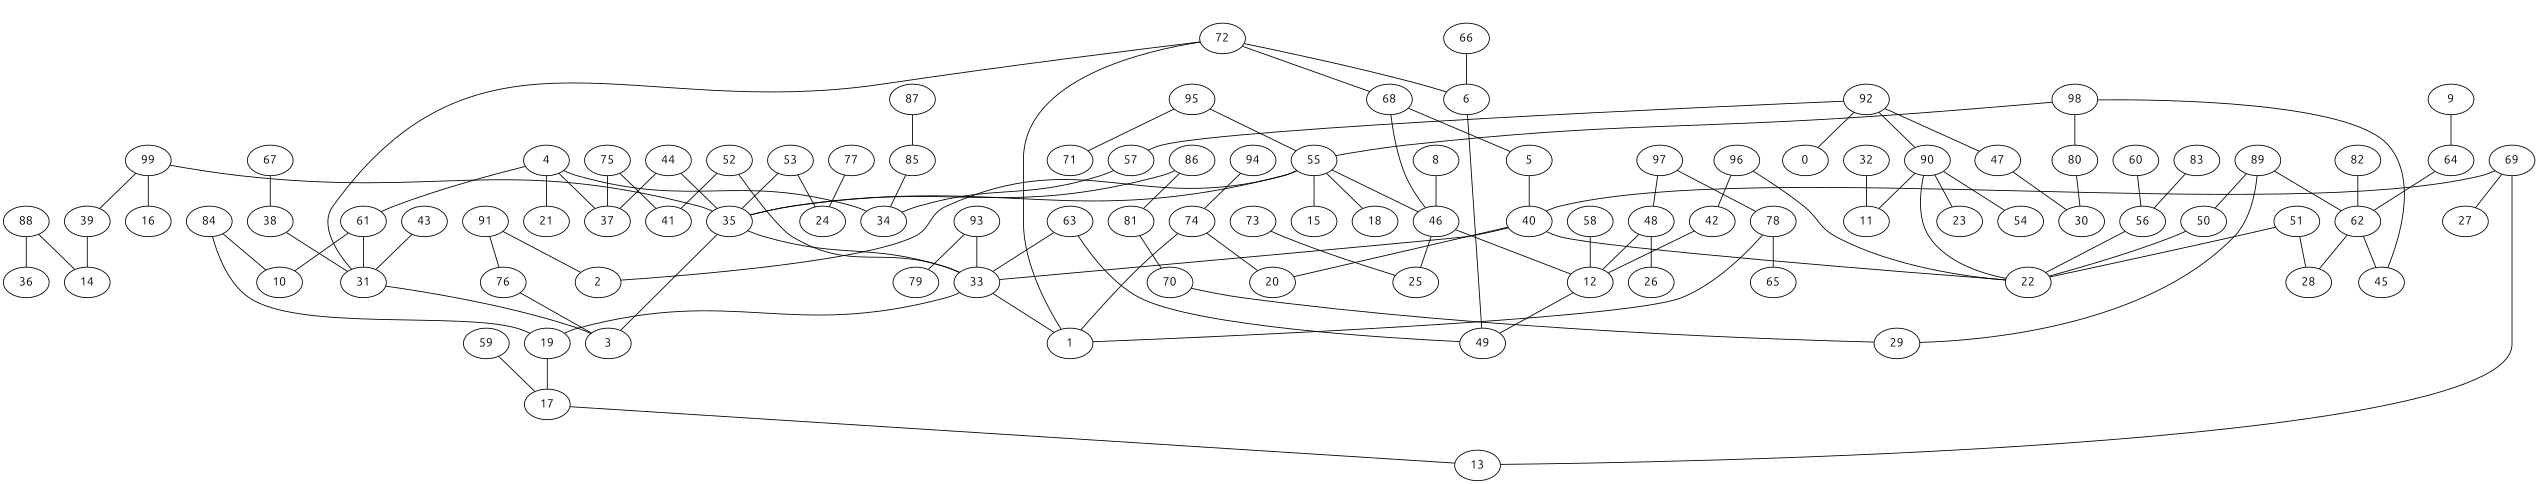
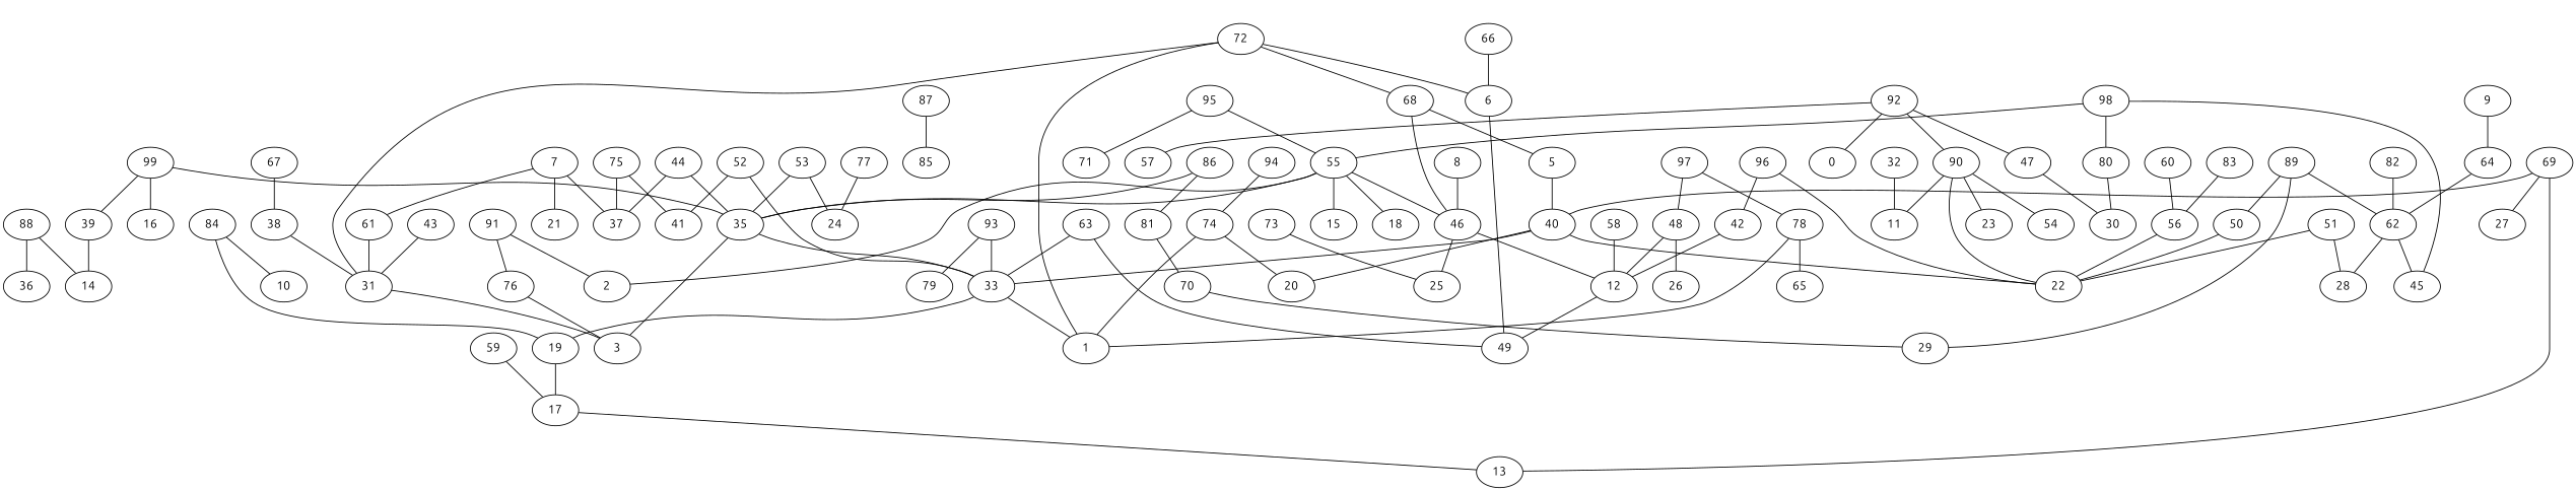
  digraph {
    fontname=Ubuntu
    node [fontname=Ubuntu]
    edge [color=black dir=none fontname=Ubuntu]
    88
    36
    14
    68
    46
    5
    25
    12
    75
    37
    41
    17
    13
    87
    85
-   34
    60
    56
    22
    39
    73
    94
    74
    1
    20
    77
    24
    9
    64
    62
    97
    48
    78
    26
    91
    76
    2
    3
    93
    79
    33
    19
    82
    28
    45
    70
    29
    66
    6
    49
    63
    31
    92
    57
    0
    90
    54
    11
    23
    67
    38
    50
    59
    8
    35
    65
    44
    98
    80
    55
    30
    18
    15
    89
    40
    58
    84
    10
    53
    72
-   7 [label=4]
+   7
    21
    61
    43
    47
    96
    42
    86
    81
    51
    95
    71
    69
    27
    99
    16
    32
    83
    52
    subgraph sub_1 {
      88
      36
      14
      68
      46
      5
      25
      12
      75
      37
      41
      17
      13
      87
      85
-     34
      60
      56
      22
      39
      73
      94
      74
      1
      20
      77
      24
      9
      64
      62
      97
      48
      78
      26
      91
      76
      2
      3
      93
      79
      33
      19
      82
      28
      45
      70
      29
      66
      6
      49
      63
      31
      92
      57
      0
      90
      54
      11
      23
      67
      38
      50
      59
      8
      35
      65
      44
      98
      80
      55
      30
      18
      15
      89
      40
      58
      84
      10
      53
      72
      7
      21
      61
      43
      47
      96
      42
      86
      81
      51
      95
      71
      69
      27
      99
      16
      32
      83
      52
    }
    88 -> 36
    88 -> 14
    68 -> 46
    68 -> 5
    46 -> 25
    46 -> 12
    5 -> 40
    12 -> 49
    75 -> 37
    75 -> 41
    17 -> 13
    87 -> 85
-   85 -> 34
    60 -> 56
    56 -> 22
    39 -> 14
    73 -> 25
    94 -> 74
    74 -> 1
    74 -> 20
    77 -> 24
    9 -> 64
    64 -> 62
    62 -> 28
    62 -> 45
    97 -> 48
    97 -> 78
    48 -> 12
    48 -> 26
    78 -> 1
    78 -> 65
    91 -> 76
    91 -> 2
    76 -> 3
    93 -> 79
    93 -> 33
    33 -> 1
    33 -> 19
    19 -> 17
    82 -> 62
    70 -> 29
    66 -> 6
    6 -> 49
    63 -> 33
    63 -> 49
    31 -> 3
    92 -> 57
    92 -> 0
    92 -> 90
    92 -> 47
-   57 -> 34
    90 -> 22
    90 -> 54
    90 -> 11
    90 -> 23
    67 -> 38
    38 -> 31
    50 -> 22
    59 -> 17
    8 -> 46
    35 -> 3
    35 -> 33
    44 -> 37
    44 -> 35
    98 -> 45
    98 -> 80
    98 -> 55
    80 -> 30
    55 -> 46
    55 -> 2
    55 -> 35
    55 -> 18
    55 -> 15
    89 -> 62
    89 -> 29
    89 -> 50
    40 -> 22
    40 -> 20
    40 -> 33
    58 -> 12
    84 -> 19
    84 -> 10
    53 -> 24
    53 -> 35
    72 -> 68
    72 -> 1
    72 -> 6
    72 -> 31
    7 -> 37
-   7 -> 34
    7 -> 21
    7 -> 61
    61 -> 31
-   61 -> 10
    43 -> 31
    47 -> 30
    96 -> 22
    96 -> 42
    42 -> 12
    86 -> 35
    86 -> 81
    81 -> 70
    51 -> 22
    51 -> 28
    95 -> 55
    95 -> 71
    69 -> 13
    69 -> 40
    69 -> 27
    99 -> 39
    99 -> 35
    99 -> 16
    32 -> 11
    83 -> 56
    52 -> 41
    52 -> 33
  }
